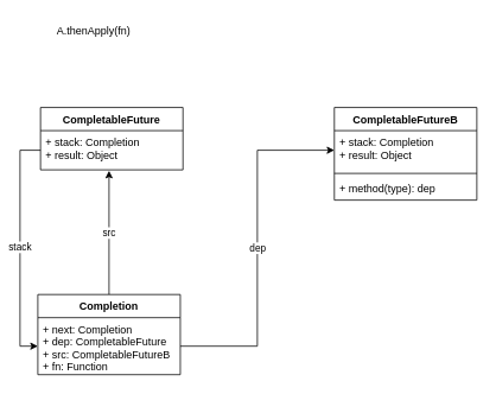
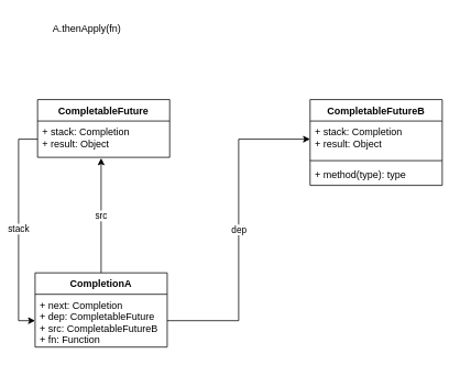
  <mxCell id="0" />
  <mxCell id="1" parent="0" />
  <mxCell id="2" value="CompletableFuture" style="swimlane;fontStyle=1;align=center;verticalAlign=top;childLayout=stackLayout;horizontal=1;startSize=26;horizontalStack=0;resizeParent=1;resizeParentMax=0;resizeLast=0;collapsible=1;marginBottom=0;" parent="1" vertex="1"><mxGeometry x="45" y="120" width="160" height="70" as="geometry" /></mxCell>
  <mxCell id="3" value="+ stack: Completion&#10;+ result: Object&#10;" style="text;strokeColor=none;fillColor=none;align=left;verticalAlign=top;spacingLeft=4;spacingRight=4;overflow=hidden;rotatable=0;points=[[0,0.5],[1,0.5]];portConstraint=eastwest;" parent="2" vertex="1"><mxGeometry y="26" width="160" height="44" as="geometry" /></mxCell>
  <mxCell id="4" value="CompletableFutureB" style="swimlane;fontStyle=1;align=center;verticalAlign=top;childLayout=stackLayout;horizontal=1;startSize=26;horizontalStack=0;resizeParent=1;resizeParentMax=0;resizeLast=0;collapsible=1;marginBottom=0;" parent="1" vertex="1"><mxGeometry x="375" y="120" width="160" height="104" as="geometry" /></mxCell>
  <mxCell id="5" value="+ stack: Completion&#10;+ result: Object&#10;" style="text;strokeColor=none;fillColor=none;align=left;verticalAlign=top;spacingLeft=4;spacingRight=4;overflow=hidden;rotatable=0;points=[[0,0.5],[1,0.5]];portConstraint=eastwest;" parent="4" vertex="1"><mxGeometry y="26" width="160" height="44" as="geometry" /></mxCell>
  <mxCell id="6" value="" style="line;strokeWidth=1;fillColor=none;align=left;verticalAlign=middle;spacingTop=-1;spacingLeft=3;spacingRight=3;rotatable=0;labelPosition=right;points=[];portConstraint=eastwest;strokeColor=inherit;" parent="4" vertex="1"><mxGeometry y="70" width="160" height="8" as="geometry" /></mxCell>
- <mxCell id="7" value="+ method(type): dep" style="text;strokeColor=none;fillColor=none;align=left;verticalAlign=top;spacingLeft=4;spacingRight=4;overflow=hidden;rotatable=0;points=[[0,0.5],[1,0.5]];portConstraint=eastwest;" parent="4" vertex="1"><mxGeometry y="78" width="160" height="26" as="geometry" /></mxCell>
+ <mxCell id="7" value="+ method(type): type" style="text;strokeColor=none;fillColor=none;align=left;verticalAlign=top;spacingLeft=4;spacingRight=4;overflow=hidden;rotatable=0;points=[[0,0.5],[1,0.5]];portConstraint=eastwest;" parent="4" vertex="1"><mxGeometry y="78" width="160" height="26" as="geometry" /></mxCell>
  <mxCell id="8" value="A.thenApply(fn)" style="text;html=1;strokeColor=none;fillColor=none;align=center;verticalAlign=middle;whiteSpace=wrap;rounded=0;" parent="1" vertex="1"><mxGeometry x="20" y="20" width="170" height="30" as="geometry" /></mxCell>
  <mxCell id="9" value="src" style="edgeStyle=orthogonalEdgeStyle;rounded=0;orthogonalLoop=1;jettySize=auto;html=1;entryX=0.481;entryY=1.023;entryDx=0;entryDy=0;entryPerimeter=0;" parent="1" source="10" target="3" edge="1"><mxGeometry relative="1" as="geometry"><mxPoint x="175" y="220" as="targetPoint" /></mxGeometry></mxCell>
- <mxCell id="10" value="Completion" style="swimlane;fontStyle=1;align=center;verticalAlign=top;childLayout=stackLayout;horizontal=1;startSize=26;horizontalStack=0;resizeParent=1;resizeParentMax=0;resizeLast=0;collapsible=1;marginBottom=0;" parent="1" vertex="1"><mxGeometry x="42" y="330" width="160" height="90" as="geometry" /></mxCell>
+ <mxCell id="10" value="CompletionA" style="swimlane;fontStyle=1;align=center;verticalAlign=top;childLayout=stackLayout;horizontal=1;startSize=26;horizontalStack=0;resizeParent=1;resizeParentMax=0;resizeLast=0;collapsible=1;marginBottom=0;" parent="1" vertex="1"><mxGeometry x="42" y="330" width="160" height="90" as="geometry" /></mxCell>
  <mxCell id="11" value="+ next: Completion&#10;+ dep: CompletableFuture&#10;+ src: CompletableFutureB&#10;+ fn: Function" style="text;strokeColor=none;fillColor=none;align=left;verticalAlign=top;spacingLeft=4;spacingRight=4;overflow=hidden;rotatable=0;points=[[0,0.5],[1,0.5]];portConstraint=eastwest;" parent="10" vertex="1"><mxGeometry y="26" width="160" height="64" as="geometry" /></mxCell>
  <mxCell id="12" value="stack" style="edgeStyle=orthogonalEdgeStyle;rounded=0;orthogonalLoop=1;jettySize=auto;html=1;entryX=0;entryY=0.5;entryDx=0;entryDy=0;" parent="1" source="3" target="11" edge="1"><mxGeometry relative="1" as="geometry" /></mxCell>
  <mxCell id="13" value="dep" style="edgeStyle=orthogonalEdgeStyle;rounded=0;orthogonalLoop=1;jettySize=auto;html=1;" parent="1" source="11" target="5" edge="1"><mxGeometry relative="1" as="geometry" /></mxCell>
